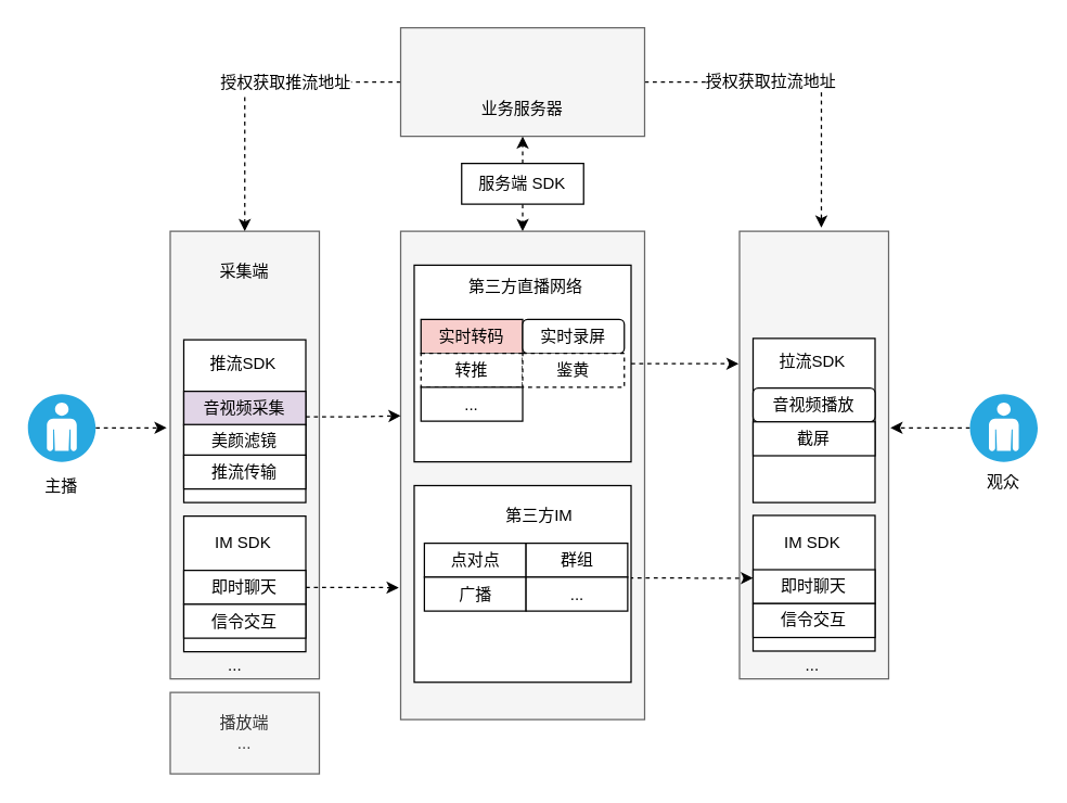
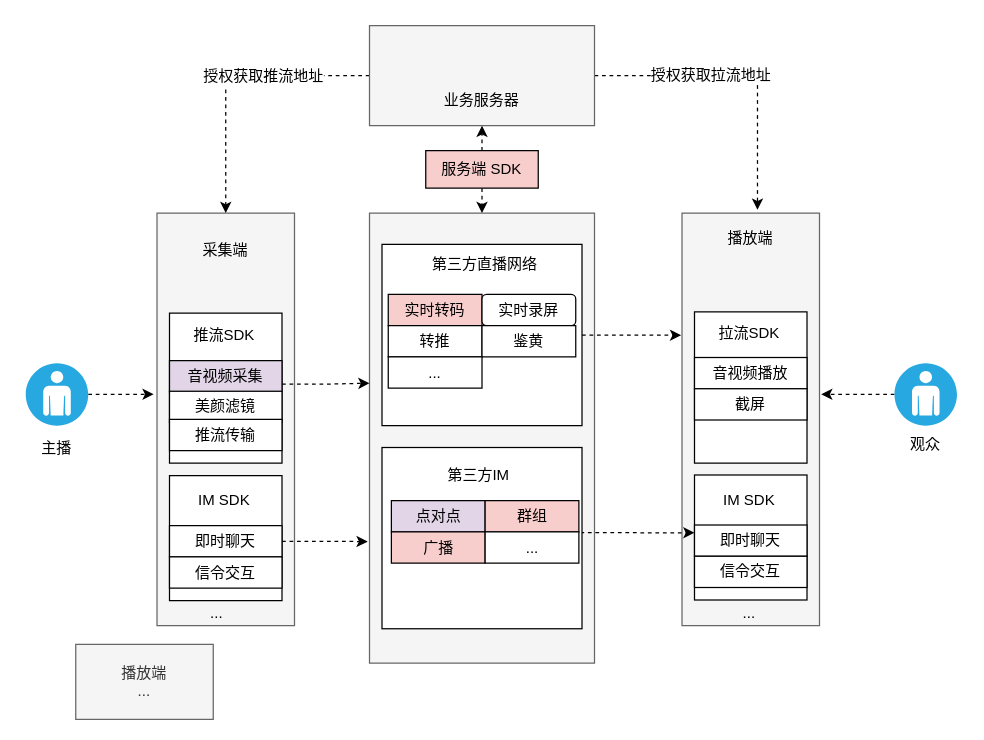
  <mxCell id="0" />
  <mxCell id="1" parent="0" />
  <mxCell id="2" value="" style="whiteSpace=wrap;html=1;fillColor=#f5f5f5;strokeColor=#666666;fontColor=#333333;" vertex="1" parent="1"><mxGeometry x="125" y="170" width="110" height="330" as="geometry" /></mxCell>
  <mxCell id="3" value="" style="whiteSpace=wrap;html=1;fillColor=#f5f5f5;strokeColor=#666666;fontColor=#333333;" vertex="1" parent="1"><mxGeometry x="295" y="170" width="180" height="360" as="geometry" /></mxCell>
  <mxCell id="4" style="edgeStyle=orthogonalEdgeStyle;rounded=0;orthogonalLoop=1;jettySize=auto;html=1;exitX=0;exitY=0.5;exitDx=0;exitDy=0;entryX=0.5;entryY=0;entryDx=0;entryDy=0;dashed=1;" edge="1" parent="1" source="8" target="2"><mxGeometry relative="1" as="geometry" /></mxCell>
  <mxCell id="5" value="授权获取推流地址" style="text;html=1;resizable=0;points=[];align=center;verticalAlign=middle;labelBackgroundColor=#ffffff;" vertex="1" connectable="0" parent="4"><mxGeometry x="-0.236" relative="1" as="geometry"><mxPoint as="offset" /></mxGeometry></mxCell>
  <mxCell id="6" style="edgeStyle=orthogonalEdgeStyle;rounded=0;orthogonalLoop=1;jettySize=auto;html=1;exitX=1;exitY=0.5;exitDx=0;exitDy=0;entryX=0.549;entryY=-0.008;entryDx=0;entryDy=0;entryPerimeter=0;dashed=1;" edge="1" parent="1" source="8" target="13"><mxGeometry relative="1" as="geometry" /></mxCell>
  <mxCell id="7" value="授权获取拉流地址" style="text;html=1;resizable=0;points=[];align=center;verticalAlign=middle;labelBackgroundColor=#ffffff;" vertex="1" connectable="0" parent="6"><mxGeometry x="-0.228" y="1" relative="1" as="geometry"><mxPoint as="offset" /></mxGeometry></mxCell>
  <mxCell id="8" value="" style="rounded=0;whiteSpace=wrap;html=1;fillColor=#f5f5f5;strokeColor=#666666;fontColor=#333333;" vertex="1" parent="1"><mxGeometry x="295" y="20" width="180" height="80" as="geometry" /></mxCell>
  <mxCell id="9" style="edgeStyle=orthogonalEdgeStyle;rounded=0;orthogonalLoop=1;jettySize=auto;html=1;exitX=1;exitY=0.5;exitDx=0;exitDy=0;exitPerimeter=0;entryX=-0.024;entryY=0.439;entryDx=0;entryDy=0;entryPerimeter=0;dashed=1;" edge="1" parent="1" source="10" target="2"><mxGeometry relative="1" as="geometry" /></mxCell>
  <mxCell id="10" value="" style="verticalLabelPosition=bottom;html=1;fillColor=#28A8E0;verticalAlign=top;points=[[0.145,0.145,0],[0.856,0.145,0],[0.855,0.855,0],[0.145,0.855,0],[0.5,0,0], [1,0.5,0], [0.5,1,0],[0,0.5,0]];pointerEvents=1;align=center;shape=mxgraph.cisco_safe.capability.user;" vertex="1" parent="1"><mxGeometry x="20" y="290" width="50" height="50" as="geometry" /></mxCell>
  <mxCell id="11" style="edgeStyle=orthogonalEdgeStyle;rounded=0;orthogonalLoop=1;jettySize=auto;html=1;exitX=0;exitY=0.5;exitDx=0;exitDy=0;exitPerimeter=0;entryX=1.012;entryY=0.439;entryDx=0;entryDy=0;entryPerimeter=0;dashed=1;" edge="1" parent="1" source="12" target="13"><mxGeometry relative="1" as="geometry" /></mxCell>
  <mxCell id="12" value="" style="verticalLabelPosition=bottom;html=1;fillColor=#28A8E0;verticalAlign=top;points=[[0.145,0.145,0],[0.856,0.145,0],[0.855,0.855,0],[0.145,0.855,0],[0.5,0,0], [1,0.5,0], [0.5,1,0],[0,0.5,0]];pointerEvents=1;align=center;shape=mxgraph.cisco_safe.capability.user;" vertex="1" parent="1"><mxGeometry x="715" y="290" width="50" height="50" as="geometry" /></mxCell>
  <mxCell id="13" value="" style="whiteSpace=wrap;html=1;fillColor=#f5f5f5;strokeColor=#666666;fontColor=#333333;" vertex="1" parent="1"><mxGeometry x="545" y="170" width="110" height="330" as="geometry" /></mxCell>
- <mxCell id="14" value="播放端&lt;br&gt;..." style="rounded=0;whiteSpace=wrap;html=1;fillColor=#f5f5f5;strokeColor=#666666;fontColor=#333333;" vertex="1" parent="1"><mxGeometry x="125" y="510" width="110" height="60" as="geometry" /></mxCell>
+ <mxCell id="14" value="播放端&lt;br&gt;..." style="rounded=0;whiteSpace=wrap;html=1;fillColor=#f5f5f5;strokeColor=#666666;fontColor=#333333;" vertex="1" parent="1"><mxGeometry x="60" y="515" width="110" height="60" as="geometry" /></mxCell>
  <mxCell id="15" value="" style="rounded=0;whiteSpace=wrap;html=1;" vertex="1" parent="1"><mxGeometry x="135" y="250" width="90" height="120" as="geometry" /></mxCell>
  <mxCell id="16" value="采集端&lt;br&gt;" style="text;html=1;strokeColor=none;fillColor=none;align=center;verticalAlign=middle;whiteSpace=wrap;rounded=0;" vertex="1" parent="1"><mxGeometry x="160" y="190" width="40" height="20" as="geometry" /></mxCell>
+ <mxCell id="17" value="播放端&lt;br&gt;" style="text;html=1;strokeColor=none;fillColor=none;align=center;verticalAlign=middle;whiteSpace=wrap;rounded=0;" vertex="1" parent="1"><mxGeometry x="580" y="180" width="40" height="20" as="geometry" /></mxCell>
  <mxCell id="18" value="" style="shape=image;html=1;verticalAlign=top;verticalLabelPosition=bottom;labelBackgroundColor=#ffffff;imageAspect=0;aspect=fixed;image=https://cdn2.iconfinder.com/data/icons/circle-icons-1/64/videocameraclassic-128.png" vertex="1" parent="1"><mxGeometry x="200" y="212.5" width="25" height="25" as="geometry" /></mxCell>
  <mxCell id="19" value="" style="shape=image;html=1;verticalAlign=top;verticalLabelPosition=bottom;labelBackgroundColor=#ffffff;imageAspect=0;aspect=fixed;image=https://cdn4.iconfinder.com/data/icons/iconsimple-logotypes/512/apple-128.png" vertex="1" parent="1"><mxGeometry x="167.5" y="210" width="25" height="25" as="geometry" /></mxCell>
  <mxCell id="20" value="" style="shape=image;html=1;verticalAlign=top;verticalLabelPosition=bottom;labelBackgroundColor=#ffffff;imageAspect=0;image=https://cdn4.iconfinder.com/data/icons/various-icons-2/128/Android.png;aspect=fixed;" vertex="1" parent="1"><mxGeometry x="135" y="211.5" width="25" height="25" as="geometry" /></mxCell>
  <mxCell id="21" value="推流SDK" style="text;html=1;strokeColor=none;fillColor=none;align=center;verticalAlign=middle;whiteSpace=wrap;rounded=0;" vertex="1" parent="1"><mxGeometry x="153" y="255" width="52" height="25" as="geometry" /></mxCell>
  <mxCell id="22" value="主播" style="text;html=1;strokeColor=none;fillColor=none;align=center;verticalAlign=middle;whiteSpace=wrap;rounded=0;" vertex="1" parent="1"><mxGeometry x="25" y="347.5" width="40" height="20" as="geometry" /></mxCell>
  <mxCell id="23" value="观众" style="text;html=1;strokeColor=none;fillColor=none;align=center;verticalAlign=middle;whiteSpace=wrap;rounded=0;" vertex="1" parent="1"><mxGeometry x="720" y="345" width="40" height="20" as="geometry" /></mxCell>
  <mxCell id="24" value="" style="shape=image;html=1;verticalAlign=top;verticalLabelPosition=bottom;labelBackgroundColor=#ffffff;imageAspect=0;aspect=fixed;image=https://cdn3.iconfinder.com/data/icons/basic-interface/100/database-128.png" vertex="1" parent="1"><mxGeometry x="365" y="30" width="40" height="40" as="geometry" /></mxCell>
  <mxCell id="25" value="业务服务器&lt;br&gt;" style="text;html=1;strokeColor=none;fillColor=none;align=center;verticalAlign=middle;whiteSpace=wrap;rounded=0;" vertex="1" parent="1"><mxGeometry x="350" y="70" width="70" height="20" as="geometry" /></mxCell>
  <mxCell id="26" style="edgeStyle=orthogonalEdgeStyle;rounded=0;orthogonalLoop=1;jettySize=auto;html=1;exitX=1;exitY=0.75;exitDx=0;exitDy=0;dashed=1;" edge="1" parent="1" source="27"><mxGeometry relative="1" as="geometry"><mxPoint x="295" y="306" as="targetPoint" /></mxGeometry></mxCell>
  <mxCell id="27" value="音视频采集" style="rounded=0;whiteSpace=wrap;html=1;glass=0;shadow=0;comic=0;fillColor=#e1d5e7;" vertex="1" parent="1"><mxGeometry x="135" y="288" width="90" height="25" as="geometry" /></mxCell>
  <mxCell id="28" value="美颜滤镜" style="rounded=0;whiteSpace=wrap;html=1;glass=0;shadow=0;comic=0;" vertex="1" parent="1"><mxGeometry x="135" y="312.5" width="90" height="25" as="geometry" /></mxCell>
  <mxCell id="29" value="" style="shape=image;html=1;verticalAlign=top;verticalLabelPosition=bottom;labelBackgroundColor=#ffffff;imageAspect=0;aspect=fixed;image=https://cdn4.iconfinder.com/data/icons/iconsimple-logotypes/512/apple-128.png" vertex="1" parent="1"><mxGeometry x="587.5" y="210.5" width="25" height="25" as="geometry" /></mxCell>
  <mxCell id="30" value="" style="shape=image;html=1;verticalAlign=top;verticalLabelPosition=bottom;labelBackgroundColor=#ffffff;imageAspect=0;image=https://cdn4.iconfinder.com/data/icons/various-icons-2/128/Android.png;aspect=fixed;" vertex="1" parent="1"><mxGeometry x="555" y="211.5" width="25" height="25" as="geometry" /></mxCell>
  <mxCell id="31" value="" style="shape=image;html=1;verticalAlign=top;verticalLabelPosition=bottom;labelBackgroundColor=#ffffff;imageAspect=0;aspect=fixed;image=https://cdn0.iconfinder.com/data/icons/social-media-2092/100/social-58-128.png;shadow=0;glass=0;comic=0;" vertex="1" parent="1"><mxGeometry x="620" y="212.5" width="25" height="25" as="geometry" /></mxCell>
  <mxCell id="32" value="推流传输" style="rounded=0;whiteSpace=wrap;html=1;glass=0;shadow=0;comic=0;" vertex="1" parent="1"><mxGeometry x="135" y="335" width="90" height="25" as="geometry" /></mxCell>
  <mxCell id="33" value="..." style="text;html=1;strokeColor=none;fillColor=none;align=center;verticalAlign=middle;whiteSpace=wrap;rounded=0;shadow=0;glass=0;comic=0;" vertex="1" parent="1"><mxGeometry x="153" y="480" width="40" height="20" as="geometry" /></mxCell>
  <mxCell id="34" style="edgeStyle=orthogonalEdgeStyle;rounded=0;orthogonalLoop=1;jettySize=auto;html=1;exitX=0.5;exitY=0;exitDx=0;exitDy=0;entryX=0.5;entryY=1;entryDx=0;entryDy=0;dashed=1;" edge="1" parent="1" source="36" target="8"><mxGeometry relative="1" as="geometry" /></mxCell>
  <mxCell id="35" style="edgeStyle=orthogonalEdgeStyle;rounded=0;orthogonalLoop=1;jettySize=auto;html=1;exitX=0.5;exitY=1;exitDx=0;exitDy=0;entryX=0.5;entryY=0;entryDx=0;entryDy=0;dashed=1;" edge="1" parent="1" source="36" target="3"><mxGeometry relative="1" as="geometry" /></mxCell>
- <mxCell id="36" value="服务端 SDK" style="rounded=0;whiteSpace=wrap;html=1;shadow=0;glass=0;comic=0;" vertex="1" parent="1"><mxGeometry x="340" y="120" width="90" height="30" as="geometry" /></mxCell>
+ <mxCell id="36" value="服务端 SDK" style="rounded=0;whiteSpace=wrap;html=1;shadow=0;glass=0;comic=0;fillColor=#f8cecc;" vertex="1" parent="1"><mxGeometry x="340" y="120" width="90" height="30" as="geometry" /></mxCell>
  <mxCell id="37" value="" style="rounded=0;whiteSpace=wrap;html=1;" vertex="1" parent="1"><mxGeometry x="135" y="380" width="90" height="100" as="geometry" /></mxCell>
  <mxCell id="38" value="IM SDK" style="text;html=1;strokeColor=none;fillColor=none;align=center;verticalAlign=middle;whiteSpace=wrap;rounded=0;shadow=0;glass=0;comic=0;" vertex="1" parent="1"><mxGeometry x="153" y="390" width="52" height="20" as="geometry" /></mxCell>
  <mxCell id="39" style="edgeStyle=orthogonalEdgeStyle;rounded=0;orthogonalLoop=1;jettySize=auto;html=1;exitX=1;exitY=0.5;exitDx=0;exitDy=0;entryX=-0.008;entryY=0.73;entryDx=0;entryDy=0;entryPerimeter=0;dashed=1;" edge="1" parent="1" source="40" target="3"><mxGeometry relative="1" as="geometry" /></mxCell>
  <mxCell id="40" value="即时聊天" style="rounded=0;whiteSpace=wrap;html=1;glass=0;shadow=0;comic=0;" vertex="1" parent="1"><mxGeometry x="135" y="420" width="90" height="25" as="geometry" /></mxCell>
  <mxCell id="41" value="信令交互" style="rounded=0;whiteSpace=wrap;html=1;glass=0;shadow=0;comic=0;" vertex="1" parent="1"><mxGeometry x="135" y="445" width="90" height="25" as="geometry" /></mxCell>
  <mxCell id="42" style="edgeStyle=orthogonalEdgeStyle;rounded=0;orthogonalLoop=1;jettySize=auto;html=1;exitX=1;exitY=0.5;exitDx=0;exitDy=0;entryX=-0.006;entryY=0.296;entryDx=0;entryDy=0;entryPerimeter=0;dashed=1;" edge="1" parent="1" source="43" target="13"><mxGeometry relative="1" as="geometry" /></mxCell>
  <mxCell id="43" value="" style="rounded=0;whiteSpace=wrap;html=1;shadow=0;glass=0;comic=0;" vertex="1" parent="1"><mxGeometry x="305" y="195" width="160" height="145" as="geometry" /></mxCell>
  <mxCell id="44" style="edgeStyle=orthogonalEdgeStyle;rounded=0;orthogonalLoop=1;jettySize=auto;html=1;exitX=0.992;exitY=0.47;exitDx=0;exitDy=0;entryX=0;entryY=0.25;entryDx=0;entryDy=0;dashed=1;exitPerimeter=0;" edge="1" parent="1" source="45" target="50"><mxGeometry relative="1" as="geometry" /></mxCell>
  <mxCell id="45" value="" style="rounded=0;whiteSpace=wrap;html=1;shadow=0;glass=0;comic=0;" vertex="1" parent="1"><mxGeometry x="305" y="357.5" width="160" height="145" as="geometry" /></mxCell>
  <mxCell id="46" value="第三方直播网络" style="text;html=1;strokeColor=none;fillColor=none;align=center;verticalAlign=middle;whiteSpace=wrap;rounded=0;shadow=0;glass=0;comic=0;" vertex="1" parent="1"><mxGeometry x="340" y="201" width="95" height="19" as="geometry" /></mxCell>
- <mxCell id="47" value="第三方IM" style="text;html=1;strokeColor=none;fillColor=none;align=center;verticalAlign=middle;whiteSpace=wrap;rounded=0;shadow=0;glass=0;comic=0;" vertex="1" parent="1"><mxGeometry x="350" y="370" width="95" height="19" as="geometry" /></mxCell>
+ <mxCell id="47" value="第三方IM" style="text;html=1;strokeColor=none;fillColor=none;align=center;verticalAlign=middle;whiteSpace=wrap;rounded=0;shadow=0;glass=0;comic=0;" vertex="1" parent="1"><mxGeometry x="335" y="370" width="95" height="19" as="geometry" /></mxCell>
  <mxCell id="48" value="" style="rounded=0;whiteSpace=wrap;html=1;" vertex="1" parent="1"><mxGeometry x="555" y="379.5" width="90" height="100" as="geometry" /></mxCell>
  <mxCell id="49" value="IM SDK" style="text;html=1;strokeColor=none;fillColor=none;align=center;verticalAlign=middle;whiteSpace=wrap;rounded=0;shadow=0;glass=0;comic=0;" vertex="1" parent="1"><mxGeometry x="573" y="389.5" width="52" height="20" as="geometry" /></mxCell>
  <mxCell id="50" value="即时聊天" style="rounded=0;whiteSpace=wrap;html=1;glass=0;shadow=0;comic=0;" vertex="1" parent="1"><mxGeometry x="555" y="419.5" width="90" height="25" as="geometry" /></mxCell>
  <mxCell id="51" value="信令交互" style="rounded=0;whiteSpace=wrap;html=1;glass=0;shadow=0;comic=0;" vertex="1" parent="1"><mxGeometry x="555" y="444.5" width="90" height="25" as="geometry" /></mxCell>
  <mxCell id="52" value="" style="rounded=0;whiteSpace=wrap;html=1;" vertex="1" parent="1"><mxGeometry x="555" y="249" width="90" height="121" as="geometry" /></mxCell>
  <mxCell id="53" value="拉流SDK" style="text;html=1;strokeColor=none;fillColor=none;align=center;verticalAlign=middle;whiteSpace=wrap;rounded=0;" vertex="1" parent="1"><mxGeometry x="573" y="253.5" width="52" height="25" as="geometry" /></mxCell>
  <mxCell id="54" value="..." style="text;html=1;strokeColor=none;fillColor=none;align=center;verticalAlign=middle;whiteSpace=wrap;rounded=0;shadow=0;glass=0;comic=0;" vertex="1" parent="1"><mxGeometry x="579" y="480" width="40" height="20" as="geometry" /></mxCell>
  <mxCell id="55" value="实时转码" style="rounded=0;whiteSpace=wrap;html=1;shadow=0;glass=0;comic=0;fillColor=#f8cecc;" vertex="1" parent="1"><mxGeometry x="310" y="235" width="75" height="25" as="geometry" /></mxCell>
  <mxCell id="56" value="实时录屏" style="whiteSpace=wrap;html=1;shadow=0;glass=0;comic=0;rounded=1;" vertex="1" parent="1"><mxGeometry x="385" y="235" width="75" height="25" as="geometry" /></mxCell>
- <mxCell id="57" value="转推" style="rounded=0;whiteSpace=wrap;html=1;shadow=0;glass=0;comic=0;dashed=1;" vertex="1" parent="1"><mxGeometry x="310" y="260" width="75" height="25" as="geometry" /></mxCell>
- <mxCell id="58" value="鉴黄" style="rounded=0;whiteSpace=wrap;html=1;shadow=0;glass=0;comic=0;dashed=1;" vertex="1" parent="1"><mxGeometry x="385" y="260" width="75" height="25" as="geometry" /></mxCell>
+ <mxCell id="57" value="转推" style="rounded=0;whiteSpace=wrap;html=1;shadow=0;glass=0;comic=0;" vertex="1" parent="1"><mxGeometry x="310" y="260" width="75" height="25" as="geometry" /></mxCell>
+ <mxCell id="58" value="鉴黄" style="rounded=0;whiteSpace=wrap;html=1;shadow=0;glass=0;comic=0;" vertex="1" parent="1"><mxGeometry x="385" y="260" width="75" height="25" as="geometry" /></mxCell>
  <mxCell id="59" value="..." style="rounded=0;whiteSpace=wrap;html=1;shadow=0;glass=0;comic=0;" vertex="1" parent="1"><mxGeometry x="310" y="285" width="75" height="25" as="geometry" /></mxCell>
- <mxCell id="60" value="点对点" style="rounded=0;whiteSpace=wrap;html=1;shadow=0;glass=0;comic=0;" vertex="1" parent="1"><mxGeometry x="312.5" y="400" width="75" height="25" as="geometry" /></mxCell>
- <mxCell id="61" value="群组" style="rounded=0;whiteSpace=wrap;html=1;shadow=0;glass=0;comic=0;" vertex="1" parent="1"><mxGeometry x="387.5" y="400" width="75" height="25" as="geometry" /></mxCell>
- <mxCell id="62" value="广播" style="rounded=0;whiteSpace=wrap;html=1;shadow=0;glass=0;comic=0;" vertex="1" parent="1"><mxGeometry x="312.5" y="425" width="75" height="25" as="geometry" /></mxCell>
+ <mxCell id="60" value="点对点" style="rounded=0;whiteSpace=wrap;html=1;shadow=0;glass=0;comic=0;fillColor=#e1d5e7;" vertex="1" parent="1"><mxGeometry x="312.5" y="400" width="75" height="25" as="geometry" /></mxCell>
+ <mxCell id="61" value="群组" style="rounded=0;whiteSpace=wrap;html=1;shadow=0;glass=0;comic=0;fillColor=#f8cecc;" vertex="1" parent="1"><mxGeometry x="387.5" y="400" width="75" height="25" as="geometry" /></mxCell>
+ <mxCell id="62" value="广播" style="rounded=0;whiteSpace=wrap;html=1;shadow=0;glass=0;comic=0;fillColor=#f8cecc;" vertex="1" parent="1"><mxGeometry x="312.5" y="425" width="75" height="25" as="geometry" /></mxCell>
  <mxCell id="63" value="..." style="rounded=0;whiteSpace=wrap;html=1;shadow=0;glass=0;comic=0;" vertex="1" parent="1"><mxGeometry x="387.5" y="425" width="75" height="25" as="geometry" /></mxCell>
- <mxCell id="64" value="音视频播放" style="whiteSpace=wrap;html=1;glass=0;shadow=0;comic=0;rounded=1;" vertex="1" parent="1"><mxGeometry x="555" y="285.5" width="90" height="25" as="geometry" /></mxCell>
+ <mxCell id="64" value="音视频播放" style="rounded=0;whiteSpace=wrap;html=1;glass=0;shadow=0;comic=0;" vertex="1" parent="1"><mxGeometry x="555" y="285.5" width="90" height="25" as="geometry" /></mxCell>
  <mxCell id="65" value="截屏" style="rounded=0;whiteSpace=wrap;html=1;glass=0;shadow=0;comic=0;" vertex="1" parent="1"><mxGeometry x="555" y="310.5" width="90" height="25" as="geometry" /></mxCell>
